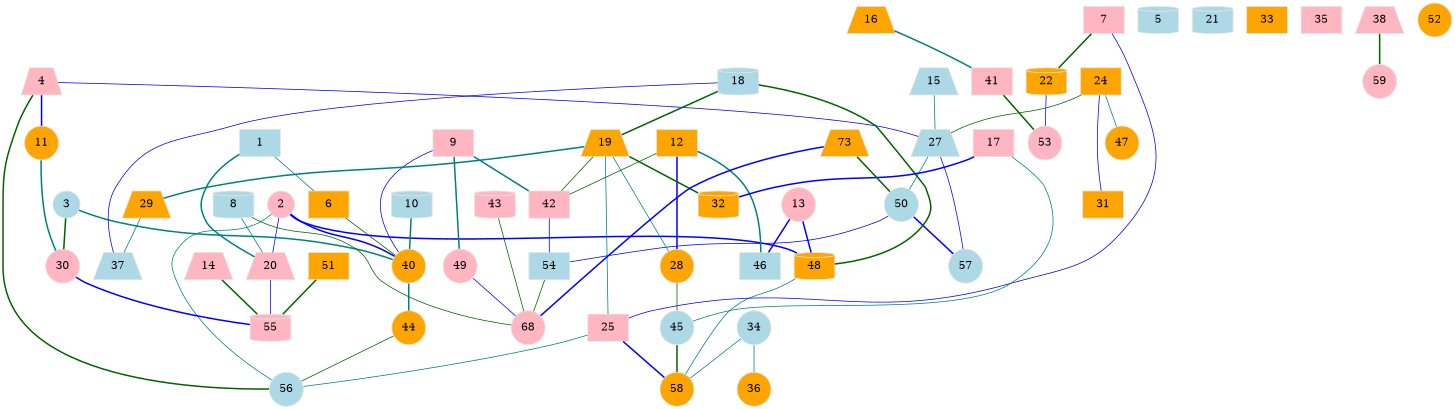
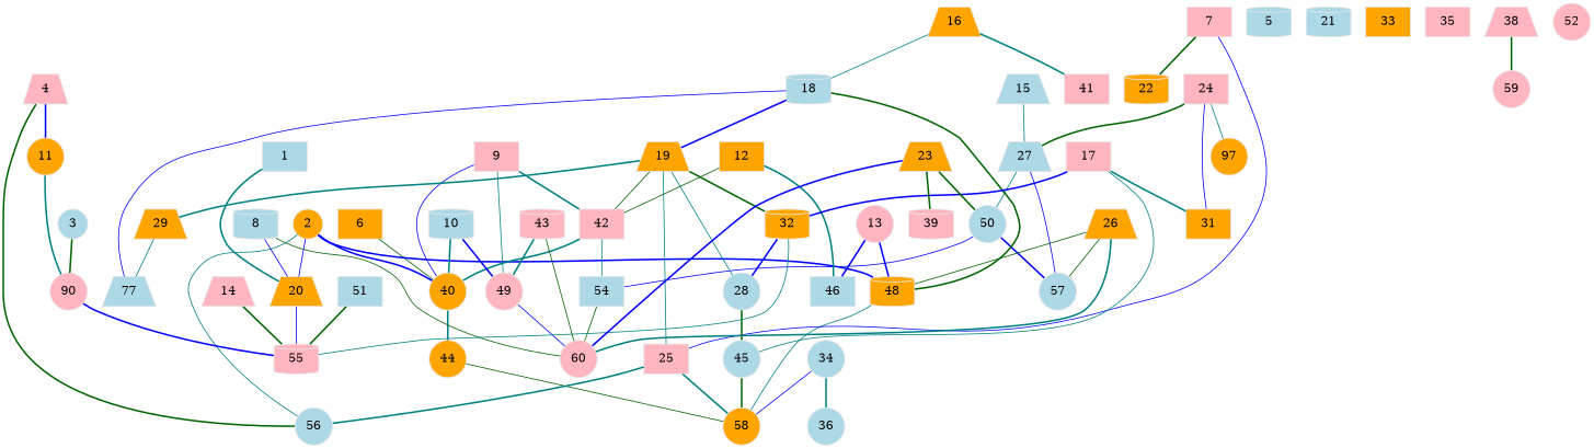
  graph {
    node [color=gray90 fillcolor=lightpink shape=circle style=filled]
    edge [color=teal style=bold]
    1 [fillcolor=lightblue shape=box]
    6 [fillcolor=orange shape=box]
-   20 [shape=trapezium]
+   20 [fillcolor=orange shape=trapezium]
    40 [fillcolor=orange]
    55 [shape=cylinder]
-   2
+   2 [fillcolor=orange]
    48 [fillcolor=orange shape=cylinder]
    56 [fillcolor=lightblue]
    44 [fillcolor=orange]
    58 [fillcolor=orange]
    3 [fillcolor=lightblue]
-   30
+   30 [label=90]
    4 [shape=trapezium]
    11 [fillcolor=orange]
    27 [fillcolor=lightblue shape=trapezium]
    50 [fillcolor=lightblue]
    57 [fillcolor=lightblue]
    5 [fillcolor=lightblue shape=cylinder]
    7 [shape=box]
    22 [fillcolor=orange shape=cylinder]
    25 [shape=box]
-   53
    8 [fillcolor=lightblue shape=cylinder]
-   60 [label=68]
+   60
    9 [shape=box]
    42 [shape=box]
    49
    54 [fillcolor=lightblue shape=box]
    10 [fillcolor=lightblue shape=cylinder]
    12 [fillcolor=orange shape=box]
-   28 [fillcolor=orange]
+   28 [fillcolor=lightblue]
    46 [fillcolor=lightblue shape=box]
    45 [fillcolor=lightblue]
    13
    14 [shape=trapezium]
    15 [fillcolor=lightblue shape=trapezium]
    16 [fillcolor=orange shape=trapezium]
    18 [fillcolor=lightblue shape=cylinder]
    41 [shape=box]
    19 [fillcolor=orange shape=trapezium]
-   37 [fillcolor=lightblue shape=trapezium]
+   37 [fillcolor=lightblue shape=trapezium label=77]
    17 [shape=box]
    31 [fillcolor=orange shape=box]
    32 [fillcolor=orange shape=cylinder]
    29 [fillcolor=orange shape=trapezium]
    21 [fillcolor=lightblue shape=cylinder]
-   23 [fillcolor=orange shape=trapezium label=73]
-   24 [fillcolor=orange shape=box]
-   47 [fillcolor=orange]
+   23 [fillcolor=orange shape=trapezium]
+   39 [shape=cylinder]
+   24 [shape=box]
+   47 [fillcolor=orange label=97]
+   26 [fillcolor=orange shape=trapezium]
    33 [fillcolor=orange shape=box]
    34 [fillcolor=lightblue]
-   36 [fillcolor=orange]
+   36 [fillcolor=lightblue]
    35 [shape=box]
    38 [shape=trapezium]
    59
    43 [shape=cylinder]
-   51 [fillcolor=orange shape=box]
-   52 [fillcolor=orange]
-   1 -- 6 [style=solid]
+   51 [fillcolor=lightblue shape=box]
+   52
    1 -- 20
    6 -- 40 [color=darkgreen style=solid]
    20 -- 55 [color=blue style=solid]
    40 -- 44
    2 -- 20 [color=blue style=solid]
    2 -- 40 [color=blue]
    2 -- 48 [color=blue]
    2 -- 56 [style=solid]
    48 -- 58 [style=solid]
-   44 -- 56 [color=darkgreen style=solid]
-   3 -- 40
+   44 -- 58 [color=darkgreen style=solid]
+   42 -- 40
    3 -- 30 [color=darkgreen]
    30 -- 55 [color=blue]
    4 -- 56 [color=darkgreen]
    4 -- 11 [color=blue]
-   4 -- 27 [color=blue style=solid]
    11 -- 30
    27 -- 50 [style=solid]
    27 -- 57 [color=blue style=solid]
    50 -- 57 [color=blue]
    50 -- 54 [color=blue style=solid]
    7 -- 22 [color=darkgreen]
    7 -- 25 [color=blue style=solid]
-   22 -- 53 [color=blue style=solid]
-   25 -- 56 [style=solid]
-   25 -- 58 [color=blue]
-   8 -- 20 [style=solid]
+   25 -- 56
+   25 -- 58
+   8 -- 20 [color=blue style=solid]
    8 -- 60 [color=darkgreen style=solid]
    9 -- 40 [color=blue style=solid]
    9 -- 42
-   9 -- 49
-   42 -- 54 [color=blue style=solid]
+   9 -- 49 [style=solid]
+   42 -- 54 [style=solid]
    49 -- 60 [color=blue style=solid]
    54 -- 60 [color=darkgreen style=solid]
    10 -- 40
+   10 -- 49 [color=blue]
    12 -- 42 [color=darkgreen style=solid]
-   12 -- 28 [color=blue]
+   32 -- 28 [color=blue]
    12 -- 46
-   28 -- 45 [color=darkgreen style=solid]
+   28 -- 45 [color=darkgreen]
    45 -- 58 [color=darkgreen]
    13 -- 48 [color=blue]
    13 -- 46 [color=blue]
    14 -- 55 [color=darkgreen]
    15 -- 27 [style=solid]
+   16 -- 18 [style=solid]
    16 -- 41
    18 -- 48 [color=darkgreen]
-   18 -- 19 [color=darkgreen]
+   18 -- 19 [color=blue]
    18 -- 37 [color=blue style=solid]
-   41 -- 53 [color=darkgreen]
    19 -- 25 [style=solid]
    19 -- 42 [color=darkgreen style=solid]
    19 -- 28 [style=solid]
    19 -- 32 [color=darkgreen]
    19 -- 29
    17 -- 45 [style=solid]
+   17 -- 31
    17 -- 32 [color=blue]
+   32 -- 55 [style=solid]
    29 -- 37 [style=solid]
    23 -- 50 [color=darkgreen]
    23 -- 60 [color=blue]
-   24 -- 27 [color=darkgreen style=solid]
+   23 -- 39 [color=darkgreen]
+   24 -- 27 [color=darkgreen]
    24 -- 31 [color=blue style=solid]
    24 -- 47 [style=solid]
-   34 -- 58 [style=solid]
-   34 -- 36 [style=solid]
+   26 -- 48 [color=darkgreen style=solid]
+   26 -- 57 [color=darkgreen style=solid]
+   26 -- 60
+   34 -- 58 [color=blue style=solid]
+   34 -- 36
    38 -- 59 [color=darkgreen]
    43 -- 60 [color=darkgreen style=solid]
+   43 -- 49
    51 -- 55 [color=darkgreen]
  }
